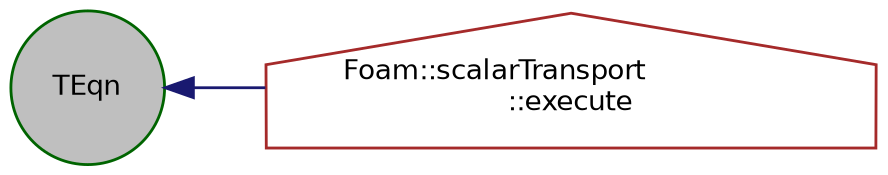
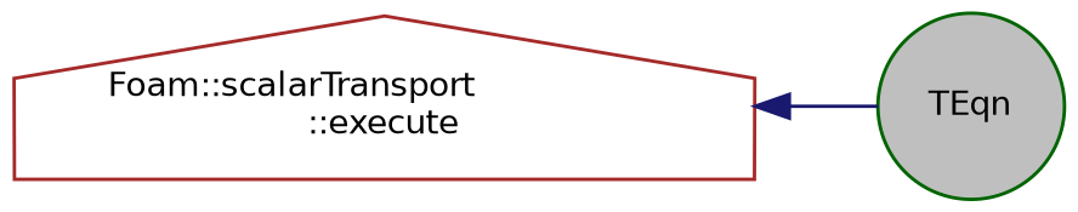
  digraph {
    rankdir=LR
    node [fontname=Helvetica fontsize=10]
    n1 [color=darkgreen fillcolor=grey75 fontcolor=black height=0.2 label=TEqn shape=circle style=filled width=0.4]
    n2 [color=brown height=0.2 label="Foam::scalarTransport\l::execute" shape=house width=0.4]
-   n1 -> n2 [color=midnightblue dir=back fontname=Helvetica fontsize=10 labelfontname=Helvetica labelfontsize=10 style=solid]
+   n2 -> n1 [color=midnightblue dir=back fontname=Helvetica fontsize=10 labelfontname=Helvetica labelfontsize=10 style=solid]
  }
